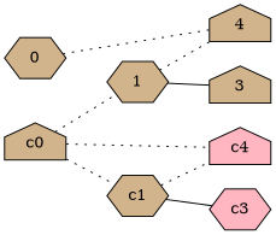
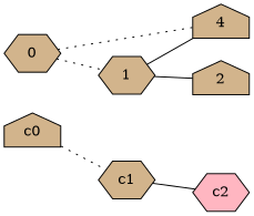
  graph {
    rankdir=LR
    node [fillcolor=tan shape=hexagon style=filled]
    edge [style=dotted]
    n1 [label=0]
    n2 [label=1]
    n3 [label=4 shape=house]
-   n4 [label=3 shape=house]
+   n4 [label=2 shape=house]
    c0 [shape=house]
    c1
-   c4 [fillcolor=lightpink shape=house]
-   c2 [fillcolor=lightpink label=c3]
-   c0 -- n2
+   c2 [fillcolor=lightpink]
+   n1 -- n2
    n1 -- n3
-   n2 -- n3
+   n2 -- n3 [style=solid]
    n2 -- n4 [style=""]
    c0 -- c1
-   c0 -- c4
-   c1 -- c4
    c1 -- c2 [style=""]
  }
